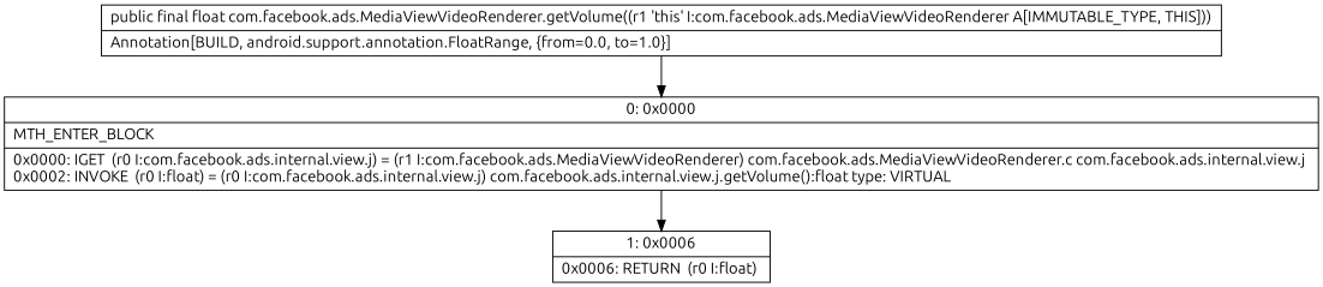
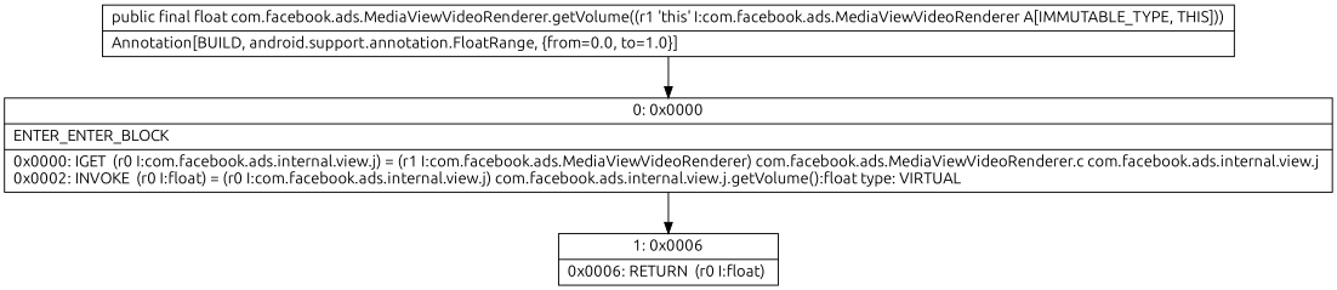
  digraph {
    fontname=Ubuntu
    node [shape=record fontname=Ubuntu]
    edge [fontname=Ubuntu]
-   n1 [label="{0\:\ 0x0000|MTH_ENTER_BLOCK\l|0x0000: IGET  (r0 I:com.facebook.ads.internal.view.j) = (r1 I:com.facebook.ads.MediaViewVideoRenderer) com.facebook.ads.MediaViewVideoRenderer.c com.facebook.ads.internal.view.j \l0x0002: INVOKE  (r0 I:float) = (r0 I:com.facebook.ads.internal.view.j) com.facebook.ads.internal.view.j.getVolume():float type: VIRTUAL \l}"]
+   n1 [label="{0\:\ 0x0000|ENTER_ENTER_BLOCK\l|0x0000: IGET  (r0 I:com.facebook.ads.internal.view.j) = (r1 I:com.facebook.ads.MediaViewVideoRenderer) com.facebook.ads.MediaViewVideoRenderer.c com.facebook.ads.internal.view.j \l0x0002: INVOKE  (r0 I:float) = (r0 I:com.facebook.ads.internal.view.j) com.facebook.ads.internal.view.j.getVolume():float type: VIRTUAL \l}"]
    n2 [label="{1\:\ 0x0006|0x0006: RETURN  (r0 I:float) \l}"]
    n3 [label="{public final float com.facebook.ads.MediaViewVideoRenderer.getVolume((r1 'this' I:com.facebook.ads.MediaViewVideoRenderer A[IMMUTABLE_TYPE, THIS]))  | Annotation[BUILD, android.support.annotation.FloatRange, \{from=0.0, to=1.0\}]\l}"]
    n1 -> n2
    n3 -> n1
  }
